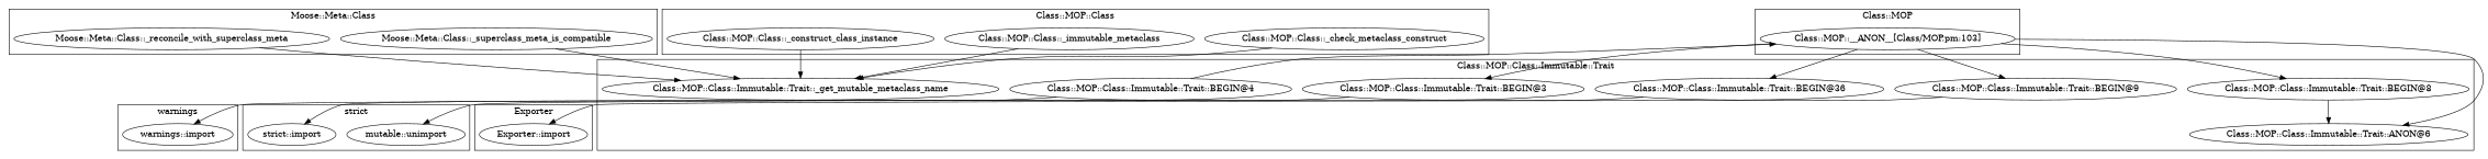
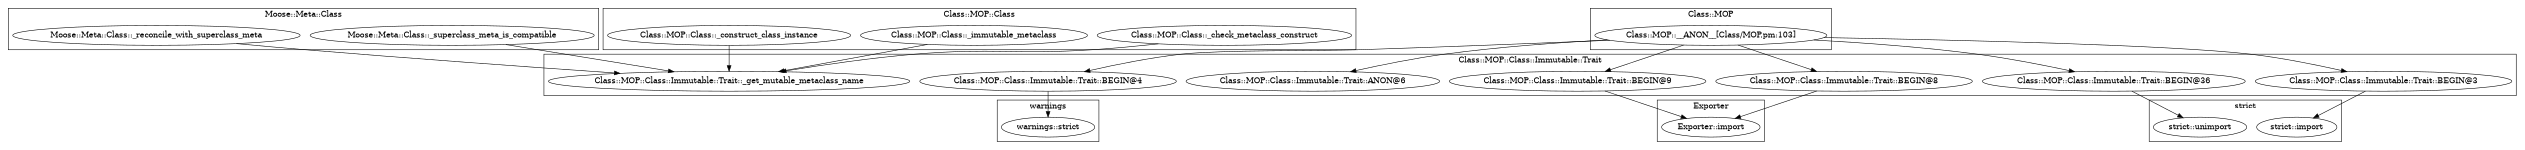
  digraph {
    "Class::MOP::Class::Immutable::Trait::BEGIN@4"
    "Class::MOP::Class::Immutable::Trait::BEGIN@8"
    "Class::MOP::Class::Immutable::Trait::BEGIN@3"
    "Class::MOP::Class::Immutable::Trait::_get_mutable_metaclass_name"
    n5 [label="Class::MOP::Class::Immutable::Trait::ANON@6"]
    "Class::MOP::Class::Immutable::Trait::BEGIN@9"
    "Class::MOP::Class::Immutable::Trait::BEGIN@36"
-   "warnings::import"
+   "warnings::import" [label="warnings::strict"]
    "Moose::Meta::Class::_superclass_meta_is_compatible"
    "Moose::Meta::Class::_reconcile_with_superclass_meta"
    "strict::import"
-   "strict::unimport" [label="mutable::unimport"]
+   "strict::unimport"
    n13 [label="Class::MOP::Class::_check_metaclass_construct"]
    "Class::MOP::Class::_immutable_metaclass"
    "Class::MOP::Class::_construct_class_instance"
    "Class::MOP::__ANON__[Class/MOP.pm:103]"
    "Exporter::import"
    subgraph cluster_1 {
      label="Class::MOP::Class::Immutable::Trait"
      "Class::MOP::Class::Immutable::Trait::BEGIN@4"
      "Class::MOP::Class::Immutable::Trait::BEGIN@8"
      "Class::MOP::Class::Immutable::Trait::BEGIN@3"
      "Class::MOP::Class::Immutable::Trait::_get_mutable_metaclass_name"
      n5
      "Class::MOP::Class::Immutable::Trait::BEGIN@9"
      "Class::MOP::Class::Immutable::Trait::BEGIN@36"
    }
    subgraph cluster_2 {
      label=warnings
      "warnings::import"
    }
    subgraph cluster_3 {
      label="Moose::Meta::Class"
      "Moose::Meta::Class::_superclass_meta_is_compatible"
      "Moose::Meta::Class::_reconcile_with_superclass_meta"
    }
    subgraph cluster_4 {
      label="strict"
      "strict::import"
      "strict::unimport"
    }
    subgraph cluster_5 {
      label="Class::MOP::Class"
      n13
      "Class::MOP::Class::_immutable_metaclass"
      "Class::MOP::Class::_construct_class_instance"
    }
    subgraph cluster_6 {
      label="Class::MOP"
      "Class::MOP::__ANON__[Class/MOP.pm:103]"
    }
    subgraph cluster_7 {
      label=Exporter
      "Exporter::import"
    }
    "Class::MOP::Class::Immutable::Trait::BEGIN@4" -> "warnings::import"
-   "Class::MOP::Class::Immutable::Trait::BEGIN@8" -> n5
+   "Class::MOP::Class::Immutable::Trait::BEGIN@8" -> "Exporter::import"
    "Class::MOP::Class::Immutable::Trait::BEGIN@3" -> "strict::import"
    "Class::MOP::Class::Immutable::Trait::BEGIN@9" -> "Exporter::import"
    "Class::MOP::Class::Immutable::Trait::BEGIN@36" -> "strict::unimport"
    "Moose::Meta::Class::_superclass_meta_is_compatible" -> "Class::MOP::Class::Immutable::Trait::_get_mutable_metaclass_name"
    "Moose::Meta::Class::_reconcile_with_superclass_meta" -> "Class::MOP::Class::Immutable::Trait::_get_mutable_metaclass_name"
    n13 -> "Class::MOP::Class::Immutable::Trait::_get_mutable_metaclass_name"
    "Class::MOP::Class::_immutable_metaclass" -> "Class::MOP::Class::Immutable::Trait::_get_mutable_metaclass_name"
    "Class::MOP::Class::_construct_class_instance" -> "Class::MOP::Class::Immutable::Trait::_get_mutable_metaclass_name"
-   "Class::MOP::Class::Immutable::Trait::BEGIN@4" -> "Class::MOP::__ANON__[Class/MOP.pm:103]"
+   "Class::MOP::__ANON__[Class/MOP.pm:103]" -> "Class::MOP::Class::Immutable::Trait::BEGIN@4"
    "Class::MOP::__ANON__[Class/MOP.pm:103]" -> "Class::MOP::Class::Immutable::Trait::BEGIN@8"
    "Class::MOP::__ANON__[Class/MOP.pm:103]" -> "Class::MOP::Class::Immutable::Trait::BEGIN@3"
    "Class::MOP::__ANON__[Class/MOP.pm:103]" -> n5
    "Class::MOP::__ANON__[Class/MOP.pm:103]" -> "Class::MOP::Class::Immutable::Trait::BEGIN@9"
    "Class::MOP::__ANON__[Class/MOP.pm:103]" -> "Class::MOP::Class::Immutable::Trait::BEGIN@36"
  }
